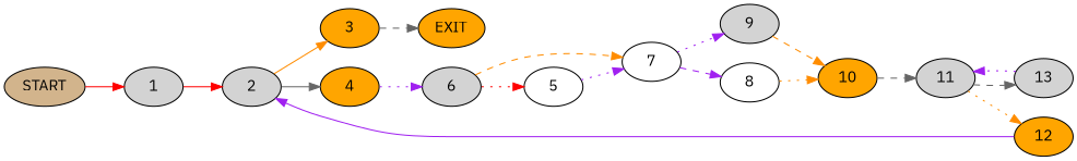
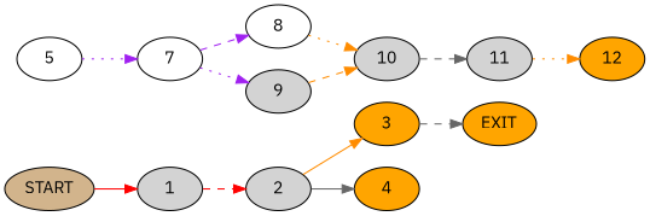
  digraph {
    fontname="IBM Plex Sans"
    rankdir=LR
    node [fillcolor=lightgrey fontname="IBM Plex Sans" style=filled]
    edge [color=purple fontname="IBM Plex Sans" style=dashed]
    n1 [fillcolor=tan label=START]
    1
    2
    n4 [fillcolor=orange label=EXIT]
    3 [fillcolor=orange]
    4 [fillcolor=orange]
-   6
    5 [fillcolor=white]
    7 [fillcolor=white]
    8 [fillcolor=white]
    9
-   10 [fillcolor=orange]
+   10
    11
    12 [fillcolor=orange]
-   13
    n1 -> 1 [color=red style=solid]
-   1 -> 2 [color=red style=solid]
+   1 -> 2 [color=red]
    2 -> 3 [color=darkorange style=solid]
    2 -> 4 [color=gray40 style=solid]
    3 -> n4 [color=gray40]
-   4 -> 6 [style=dotted]
-   6 -> 5 [color=red style=dotted]
-   6 -> 7 [color=darkorange]
    5 -> 7 [style=dotted]
    7 -> 8
    7 -> 9 [style=dotted]
    8 -> 10 [color=darkorange style=dotted]
    9 -> 10 [color=darkorange]
    10 -> 11 [color=gray40]
    11 -> 12 [color=darkorange style=dotted]
-   11 -> 13 [color=gray40]
-   12 -> 2 [style=solid]
-   13 -> 11 [style=dotted]
  }
